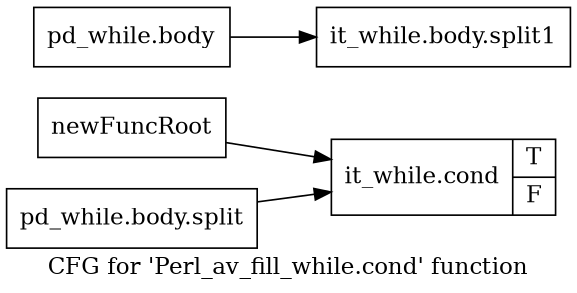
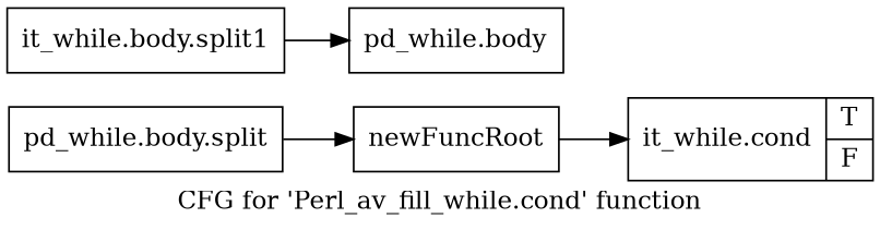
  digraph {
    label="CFG for 'Perl_av_fill_while.cond' function"
    rankdir=LR
    node [shape=record]
    n1 [label="{newFuncRoot}"]
    n2 [label="{it_while.cond|{<s0>T|<s1>F}}"]
    n3 [label="{pd_while.body}"]
    n4 [label="{it_while.body.split1}"]
    n5 [label="{pd_while.body.split}"]
    n1 -> n2
-   n3 -> n4
-   n5 -> n2
+   n4 -> n3
+   n5 -> n1
  }
